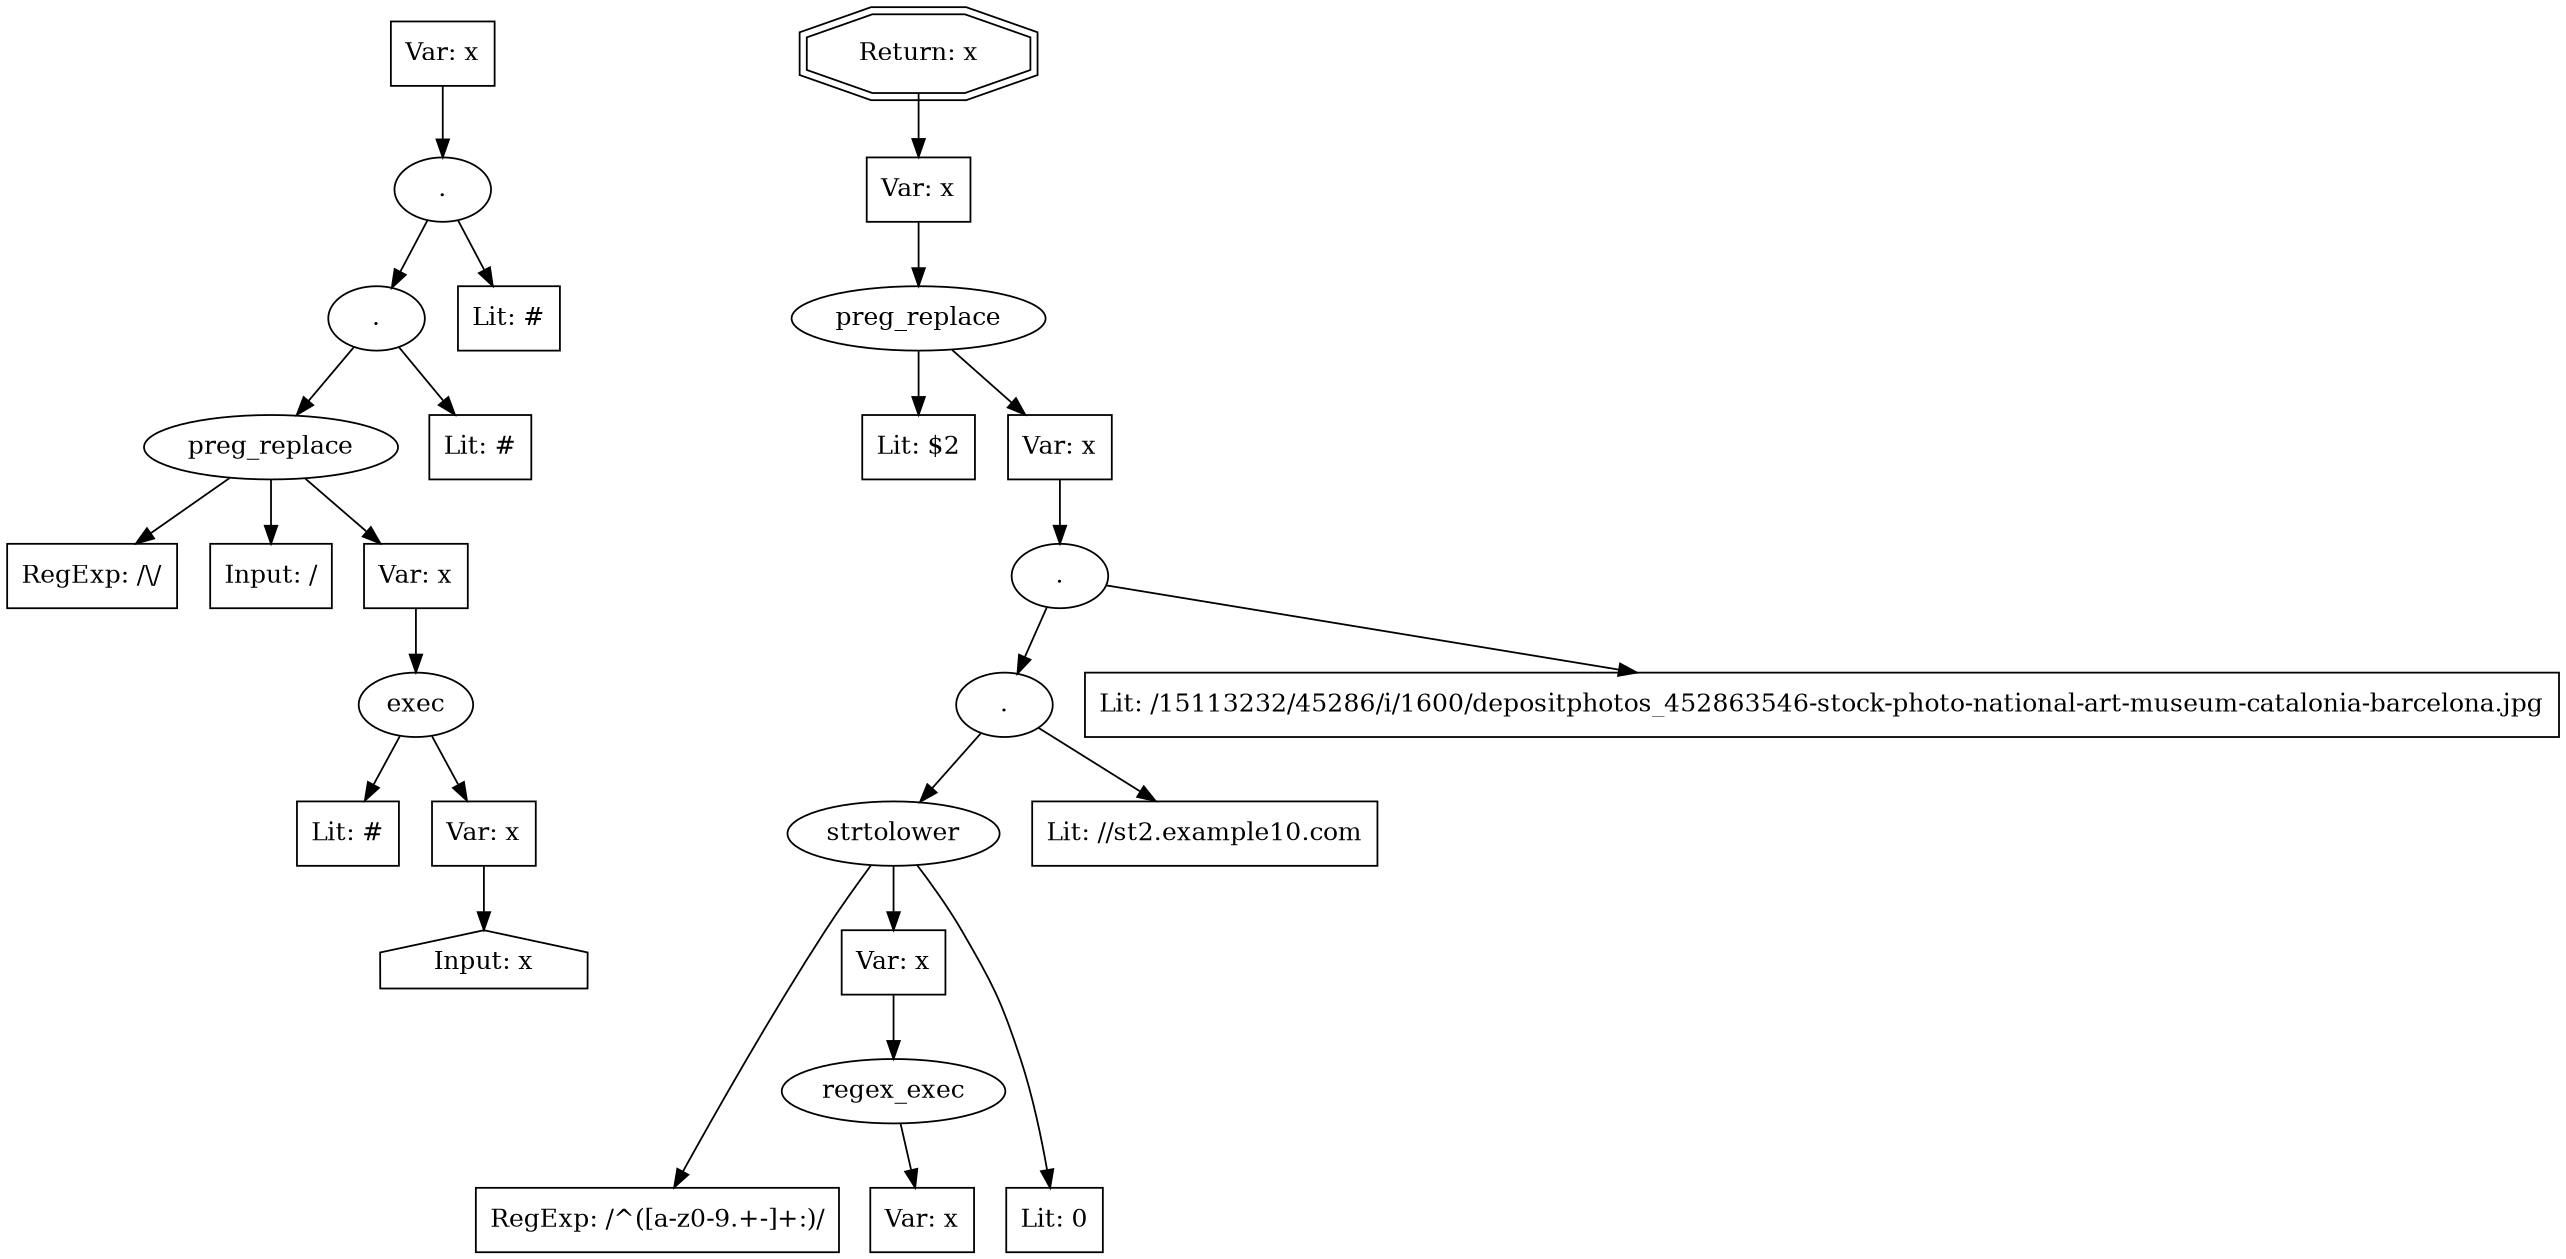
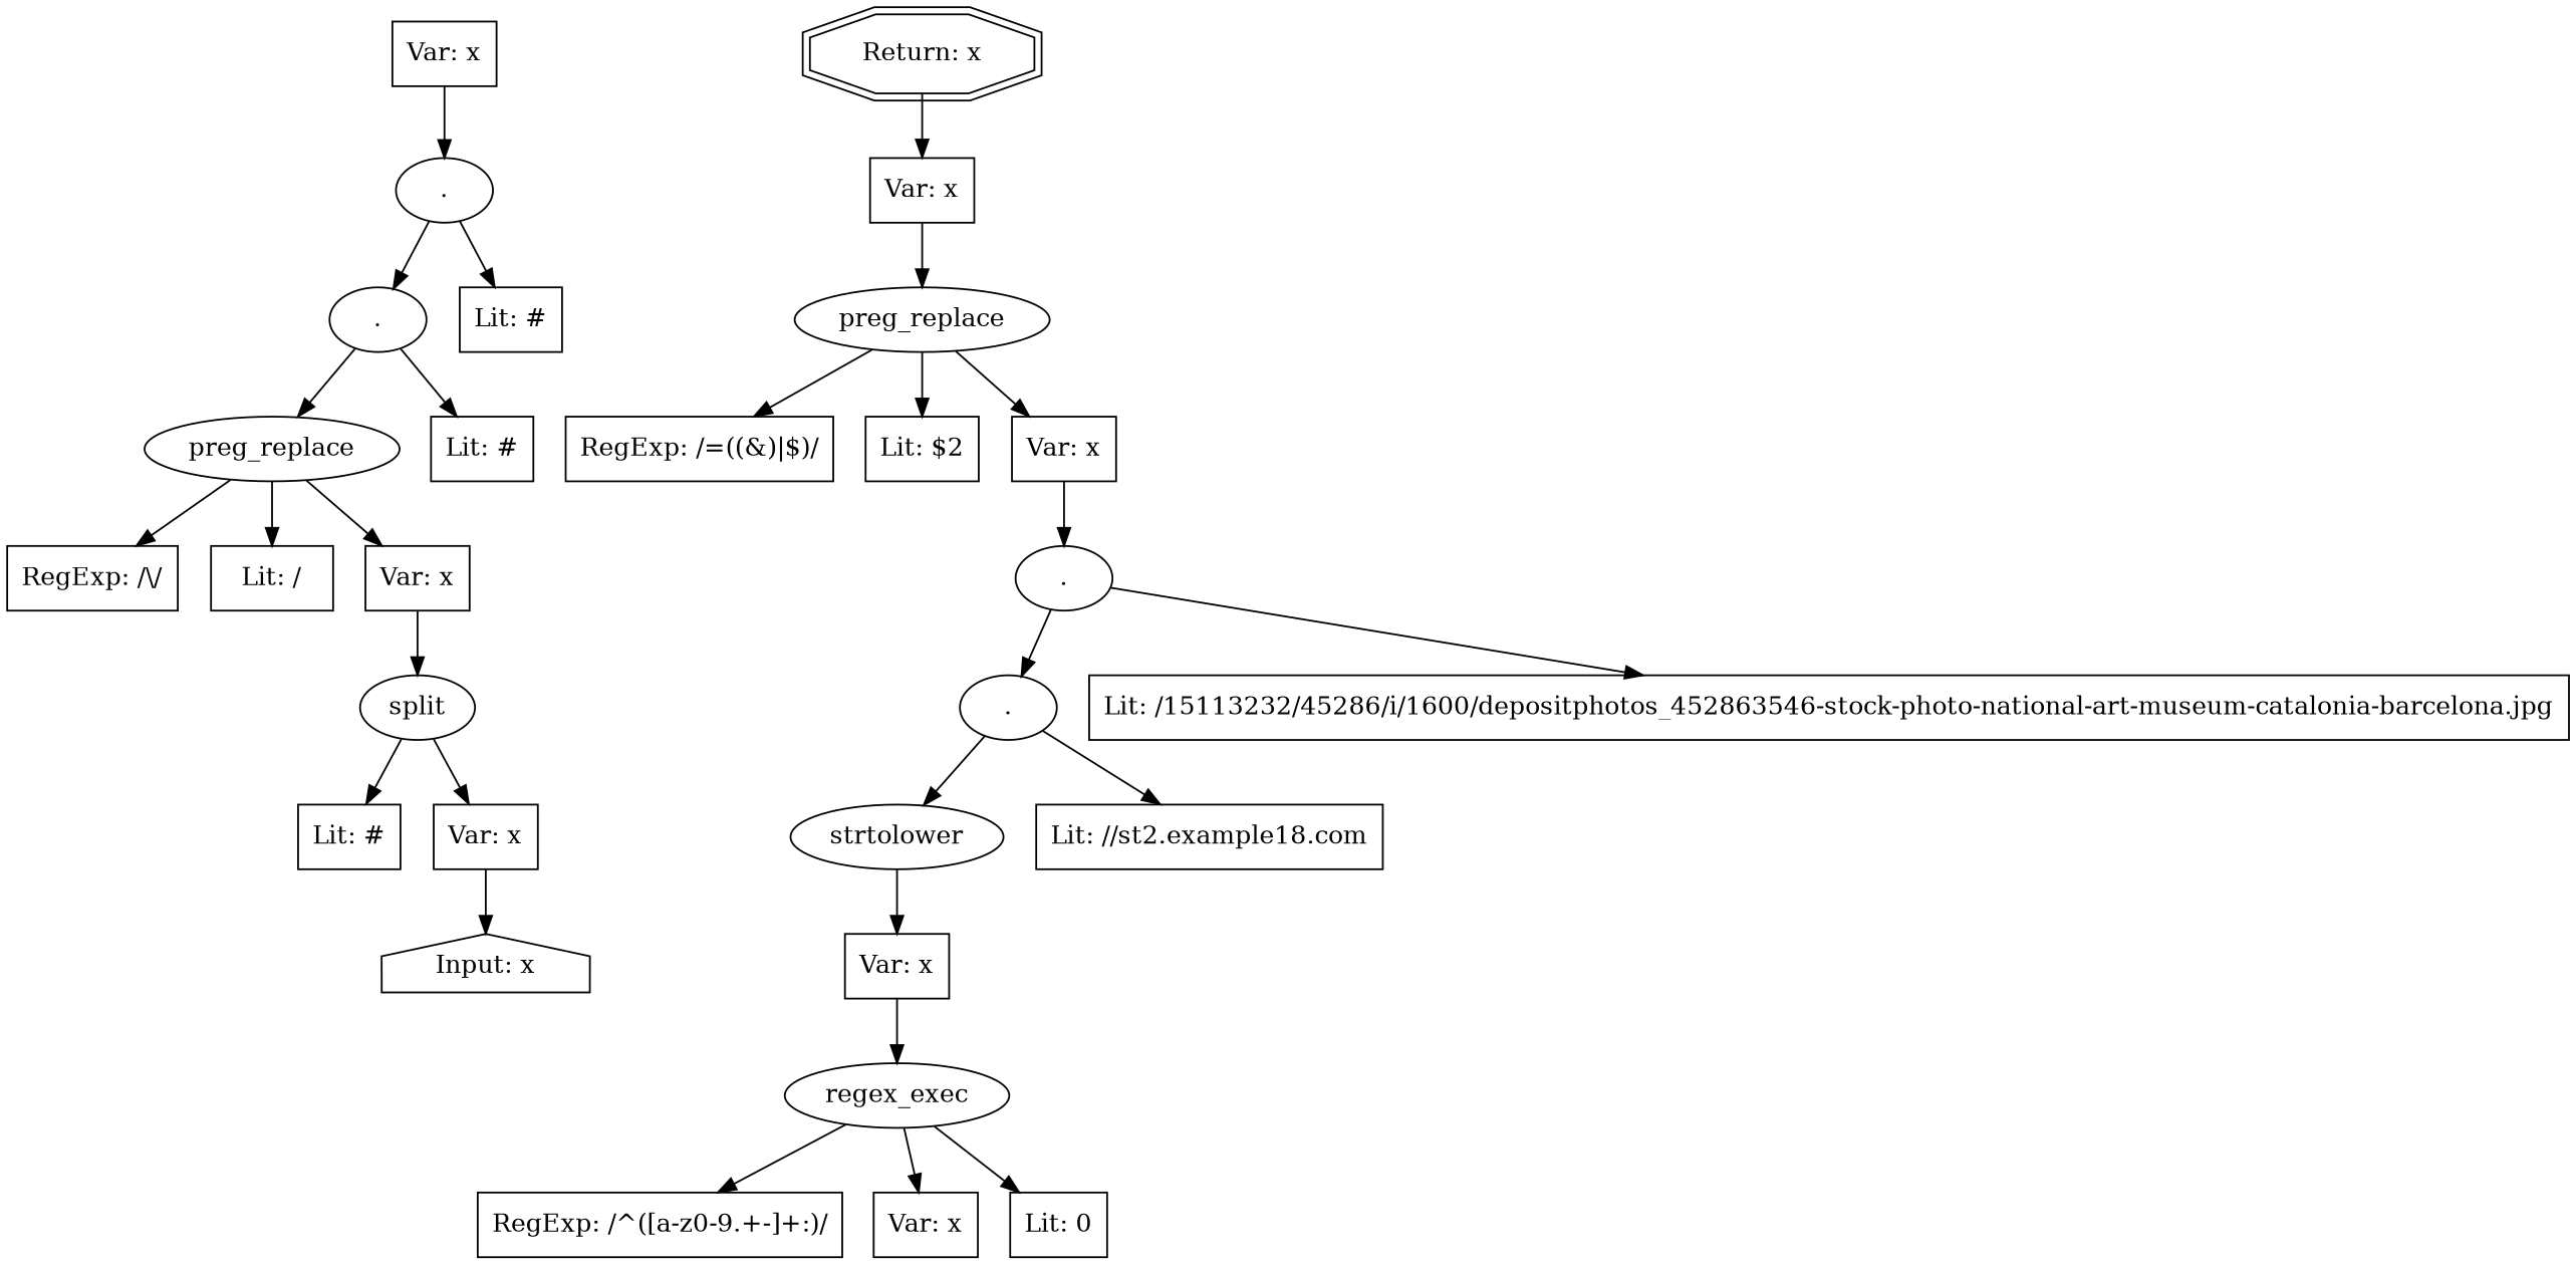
  digraph {
    node [shape=box]
    n1 [label="Input: x" shape=house]
-   n2 [label=exec shape=ellipse]
+   n2 [label=split shape=ellipse]
    n3 [label="Lit: #"]
    n4 [label="Var: x"]
    n5 [label=preg_replace shape=ellipse]
    n6 [label="RegExp: /\\/"]
-   n7 [label="Input: /"]
+   n7 [label="Lit: /"]
    n8 [label="Var: x"]
    n9 [label="." shape=ellipse]
    n10 [label="Lit: #"]
    n11 [label="." shape=ellipse]
    n12 [label="Lit: #"]
    n13 [label="Var: x"]
    n14 [label=regex_exec shape=ellipse]
    n15 [label="RegExp: /^([a-z0-9.+-]+:)/"]
    n16 [label="Lit: 0"]
    n17 [label="Var: x"]
    n18 [label=strtolower shape=ellipse]
    n19 [label="Var: x"]
    n20 [label="." shape=ellipse]
-   n21 [label="Lit: //st2.example10.com"]
+   n21 [label="Lit: //st2.example18.com"]
    n22 [label="." shape=ellipse]
    n23 [label="Lit: /15113232/45286/i/1600/depositphotos_452863546-stock-photo-national-art-museum-catalonia-barcelona.jpg"]
    n24 [label=preg_replace shape=ellipse]
+   n25 [label="RegExp: /=((&)|$)/"]
    n26 [label="Lit: $2"]
    n27 [label="Var: x"]
    n28 [label="Var: x"]
    n29 [label="Return: x" shape=doubleoctagon]
    n2 -> n3
    n2 -> n4
    n4 -> n1
    n5 -> n6
    n5 -> n7
    n5 -> n8
    n8 -> n2
    n9 -> n5
    n9 -> n10
    n11 -> n9
    n11 -> n12
    n13 -> n11
-   n18 -> n15
-   n18 -> n16
+   n14 -> n15
+   n14 -> n16
    n14 -> n17
    n18 -> n19
    n19 -> n14
    n20 -> n18
    n20 -> n21
    n22 -> n20
    n22 -> n23
+   n24 -> n25
    n24 -> n26
    n24 -> n27
    n27 -> n22
    n28 -> n24
    n29 -> n28
  }
